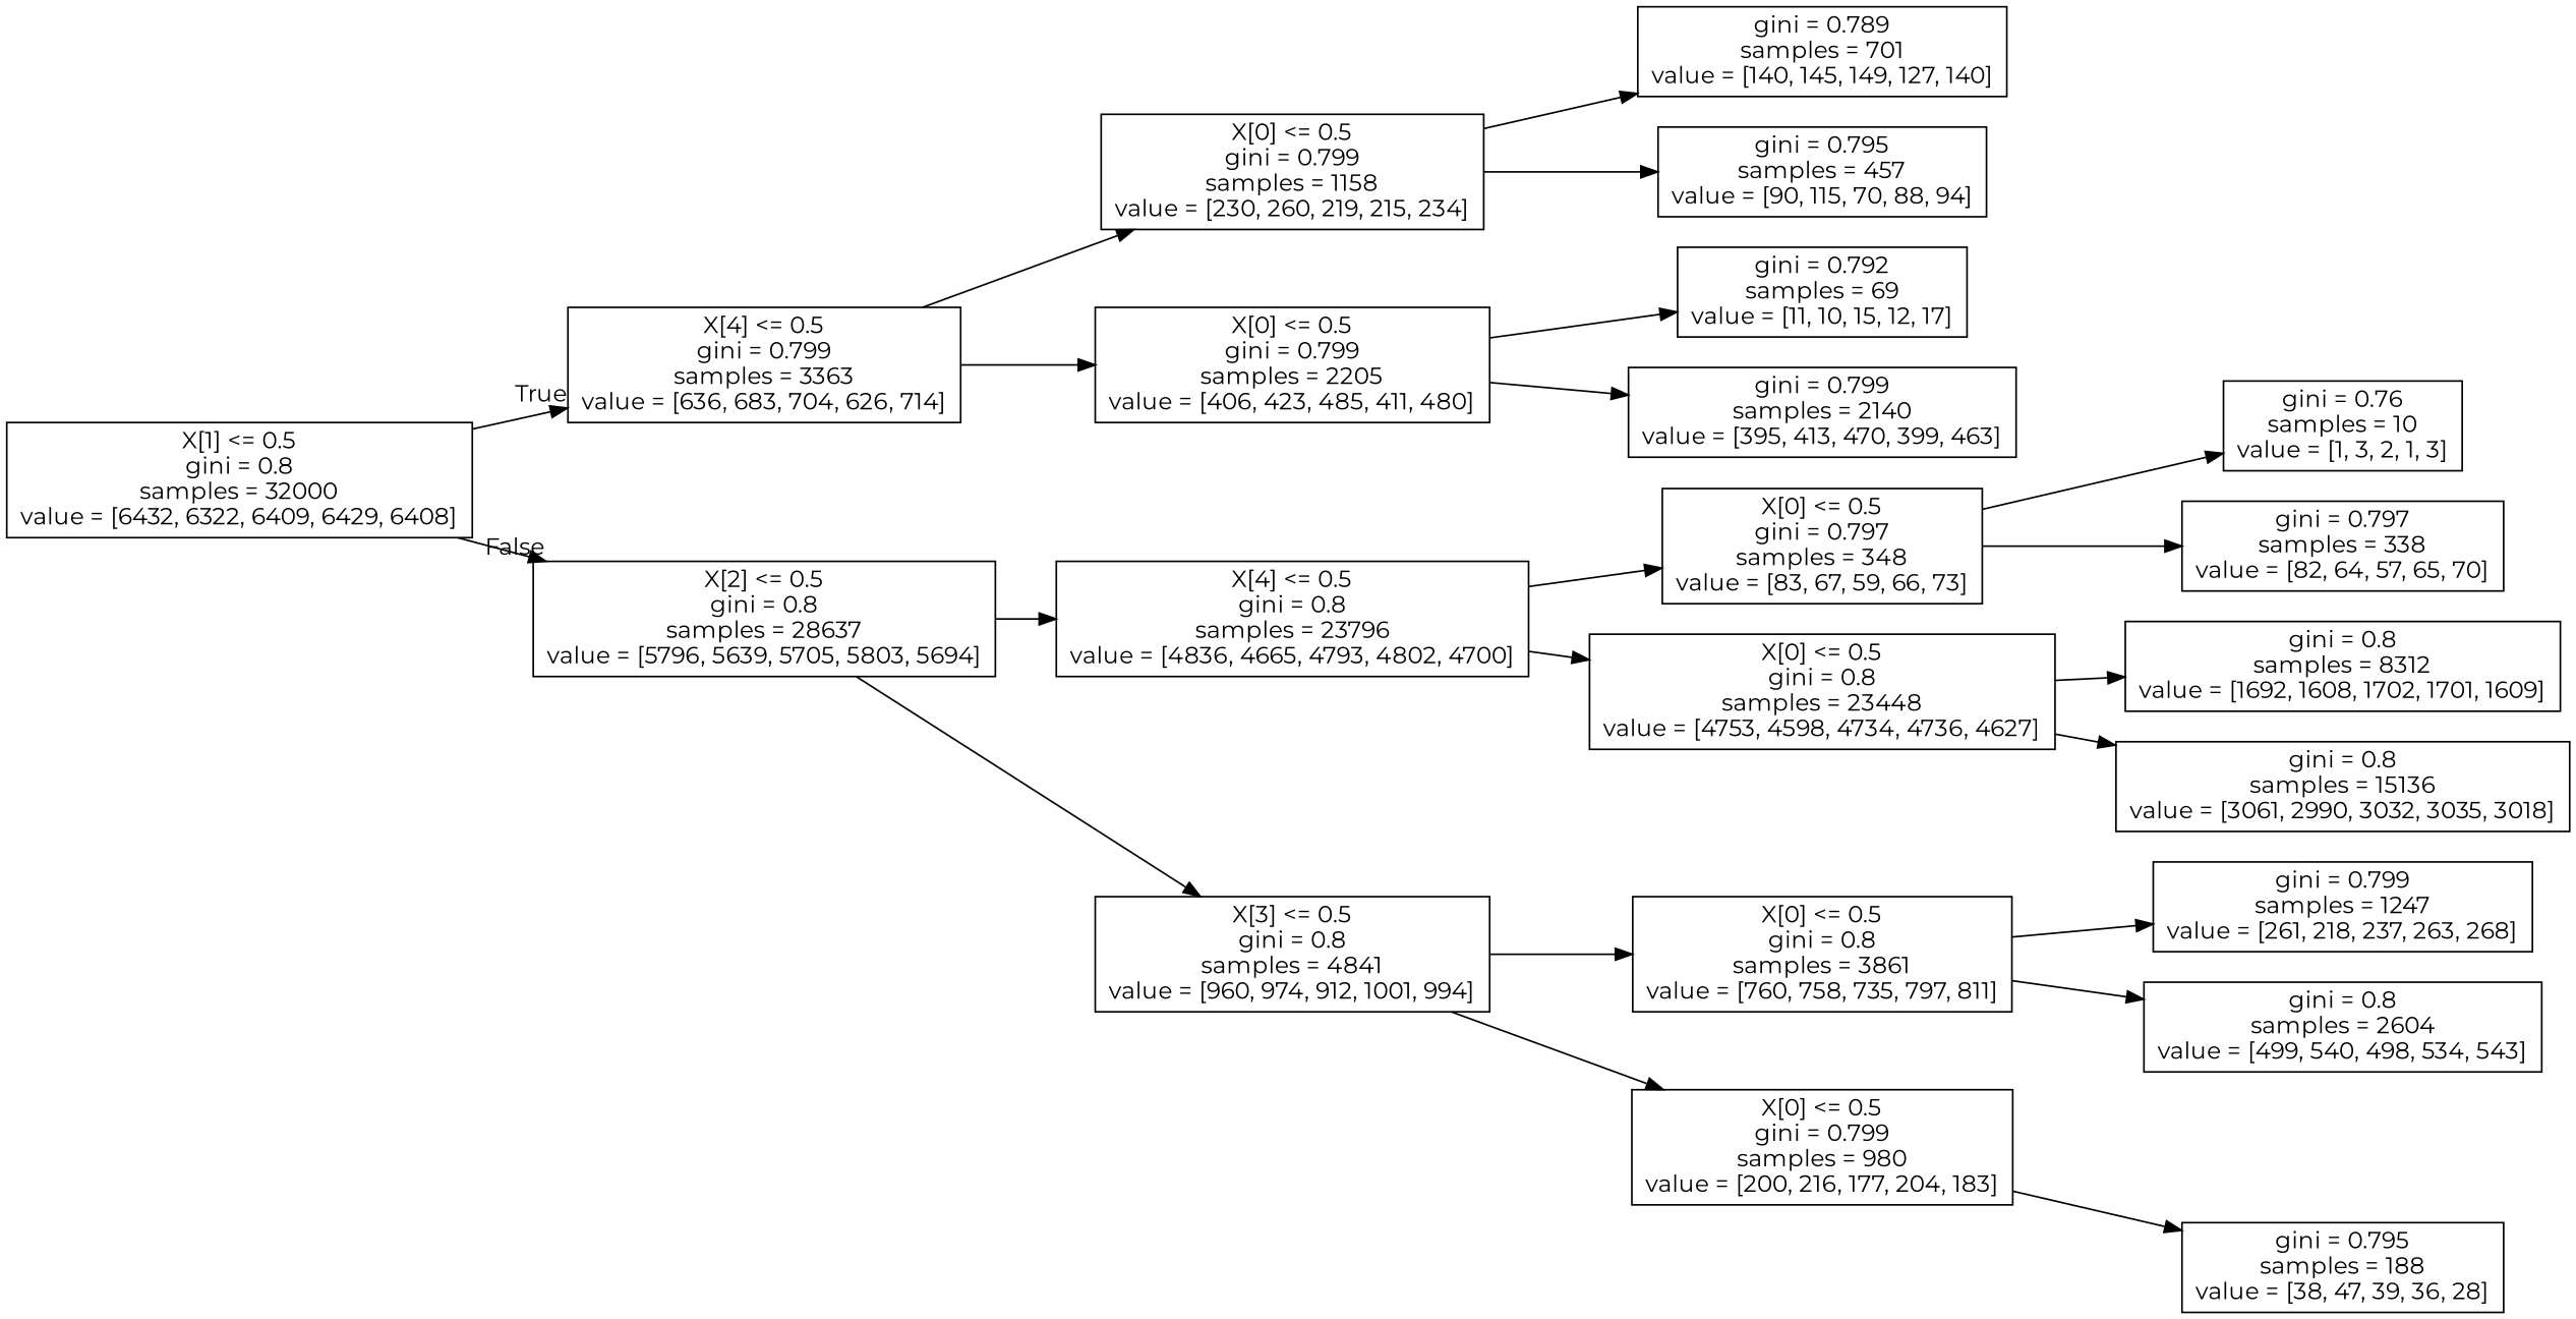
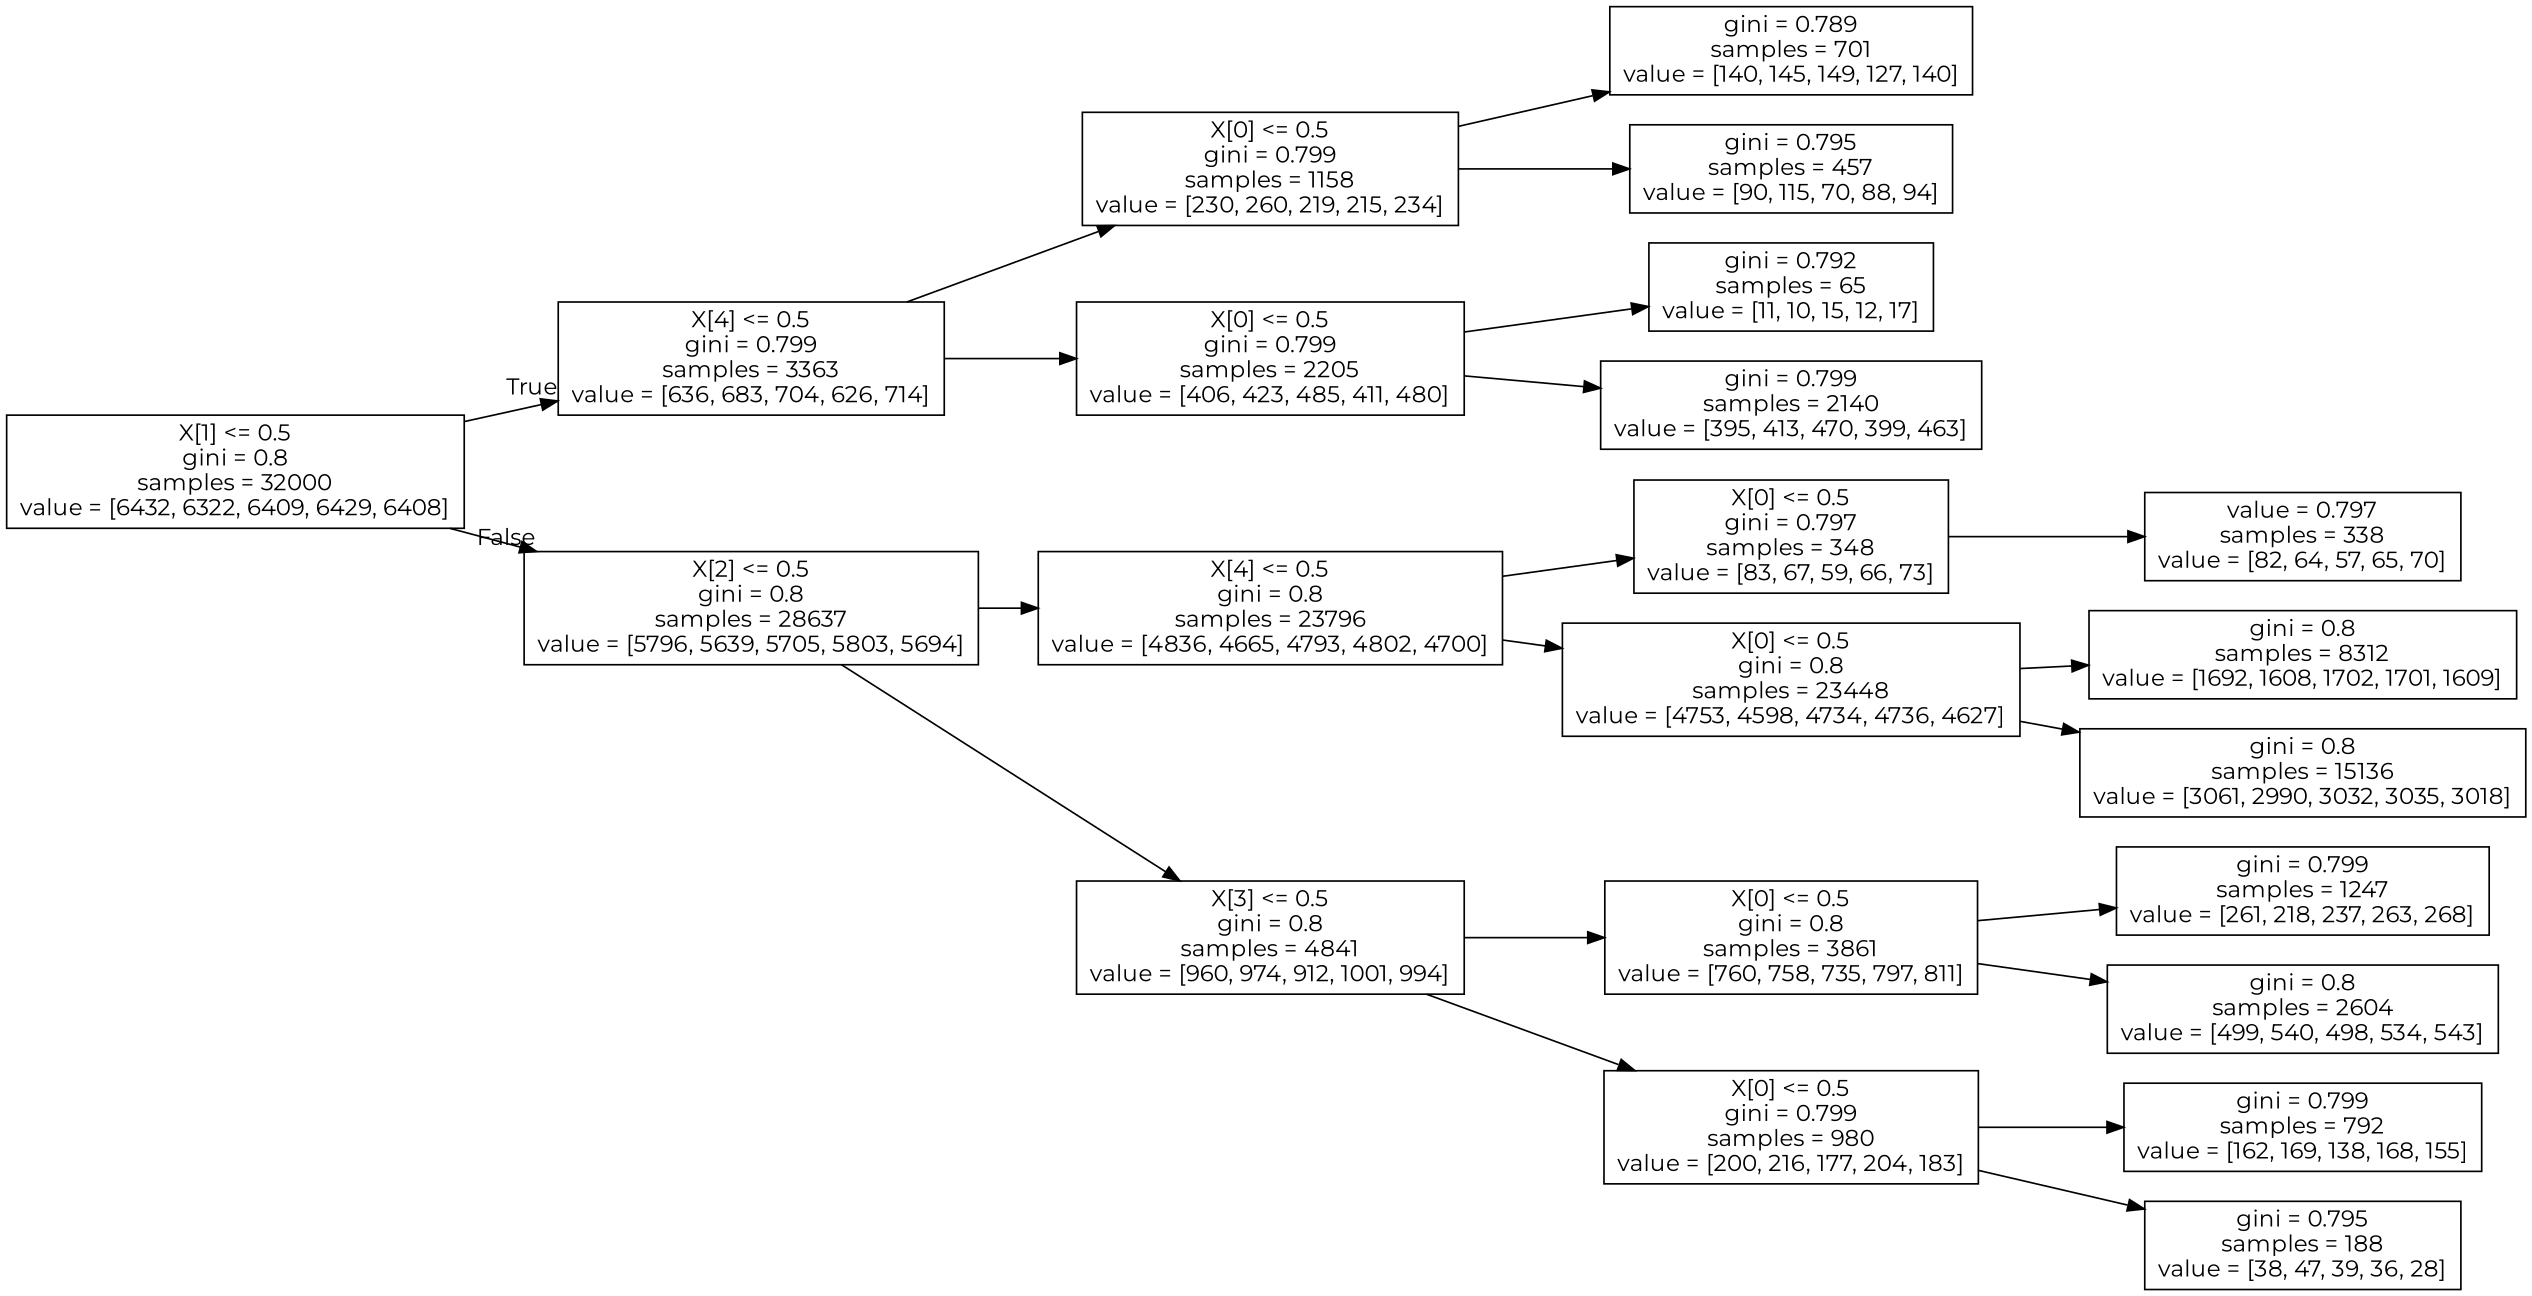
  digraph {
    fontname=Montserrat
    rankdir=LR
    node [fontname=Montserrat shape=box]
    edge [fontname=Montserrat]
    n1 [label="X[1] <= 0.5\ngini = 0.8\nsamples = 32000\nvalue = [6432, 6322, 6409, 6429, 6408]"]
    n2 [label="X[4] <= 0.5\ngini = 0.799\nsamples = 3363\nvalue = [636, 683, 704, 626, 714]"]
    n3 [label="X[2] <= 0.5\ngini = 0.8\nsamples = 28637\nvalue = [5796, 5639, 5705, 5803, 5694]"]
    n4 [label="X[0] <= 0.5\ngini = 0.799\nsamples = 1158\nvalue = [230, 260, 219, 215, 234]"]
    n5 [label="X[0] <= 0.5\ngini = 0.799\nsamples = 2205\nvalue = [406, 423, 485, 411, 480]"]
    n6 [label="X[4] <= 0.5\ngini = 0.8\nsamples = 23796\nvalue = [4836, 4665, 4793, 4802, 4700]"]
    n7 [label="X[3] <= 0.5\ngini = 0.8\nsamples = 4841\nvalue = [960, 974, 912, 1001, 994]"]
    n8 [label="gini = 0.789\nsamples = 701\nvalue = [140, 145, 149, 127, 140]"]
    n9 [label="gini = 0.795\nsamples = 457\nvalue = [90, 115, 70, 88, 94]"]
-   n10 [label="gini = 0.792\nsamples = 69\nvalue = [11, 10, 15, 12, 17]"]
+   n10 [label="gini = 0.792\nsamples = 65\nvalue = [11, 10, 15, 12, 17]"]
    n11 [label="gini = 0.799\nsamples = 2140\nvalue = [395, 413, 470, 399, 463]"]
    n12 [label="X[0] <= 0.5\ngini = 0.797\nsamples = 348\nvalue = [83, 67, 59, 66, 73]"]
    n13 [label="X[0] <= 0.5\ngini = 0.8\nsamples = 23448\nvalue = [4753, 4598, 4734, 4736, 4627]"]
    n14 [label="X[0] <= 0.5\ngini = 0.8\nsamples = 3861\nvalue = [760, 758, 735, 797, 811]"]
    n15 [label="X[0] <= 0.5\ngini = 0.799\nsamples = 980\nvalue = [200, 216, 177, 204, 183]"]
-   n16 [label="gini = 0.76\nsamples = 10\nvalue = [1, 3, 2, 1, 3]"]
-   n17 [label="gini = 0.797\nsamples = 338\nvalue = [82, 64, 57, 65, 70]"]
+   n17 [label="value = 0.797\nsamples = 338\nvalue = [82, 64, 57, 65, 70]"]
    n18 [label="gini = 0.8\nsamples = 8312\nvalue = [1692, 1608, 1702, 1701, 1609]"]
    n19 [label="gini = 0.8\nsamples = 15136\nvalue = [3061, 2990, 3032, 3035, 3018]"]
    n20 [label="gini = 0.799\nsamples = 1247\nvalue = [261, 218, 237, 263, 268]"]
    n21 [label="gini = 0.8\nsamples = 2604\nvalue = [499, 540, 498, 534, 543]"]
+   n22 [label="gini = 0.799\nsamples = 792\nvalue = [162, 169, 138, 168, 155]"]
    n23 [label="gini = 0.795\nsamples = 188\nvalue = [38, 47, 39, 36, 28]"]
    n1 -> n2 [headlabel=True labelangle=45 labeldistance=2.5]
    n1 -> n3 [headlabel=False labelangle=-45 labeldistance=2.5]
    n2 -> n4
    n2 -> n5
    n3 -> n6
    n3 -> n7
    n4 -> n8
    n4 -> n9
    n5 -> n10
    n5 -> n11
    n6 -> n12
    n6 -> n13
    n7 -> n14
    n7 -> n15
-   n12 -> n16
    n12 -> n17
    n13 -> n18
    n13 -> n19
    n14 -> n20
    n14 -> n21
+   n15 -> n22
    n15 -> n23
  }
